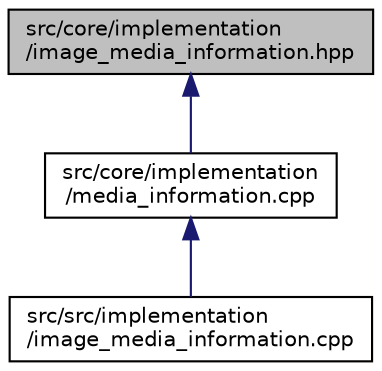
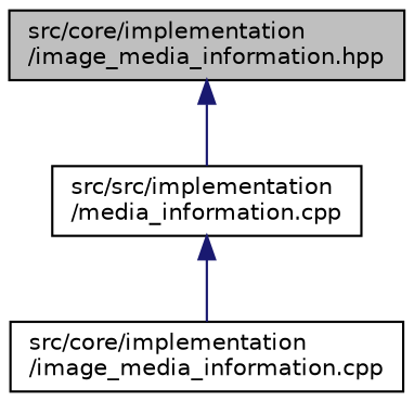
  digraph {
    node [color=black fillcolor=white fontname=Helvetica fontsize=10 shape=record style=filled]
    edge [color=midnightblue dir=back fontname=Helvetica fontsize=10 labelfontname=Helvetica labelfontsize=10 style=solid]
    n1 [fillcolor=grey75 fontcolor=black height=0.2 label="src/core/implementation\l/image_media_information.hpp" width=0.4]
-   n2 [height=0.2 label="src/core/implementation\l/media_information.cpp" width=0.4]
-   n3 [height=0.2 label="src/src/implementation\l/image_media_information.cpp" width=0.4]
+   n2 [height=0.2 label="src/src/implementation\l/media_information.cpp" width=0.4]
+   n3 [height=0.2 label="src/core/implementation\l/image_media_information.cpp" width=0.4]
    n1 -> n2
    n2 -> n3
  }
